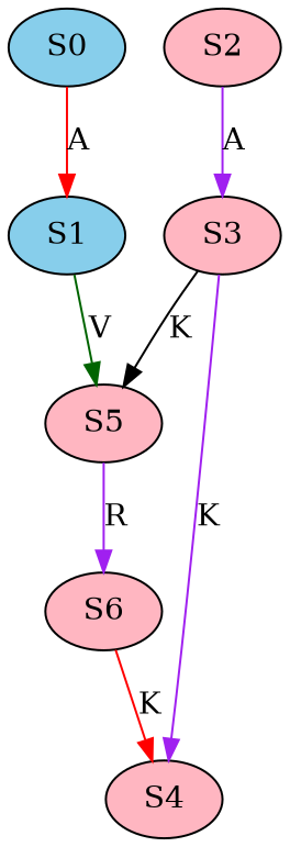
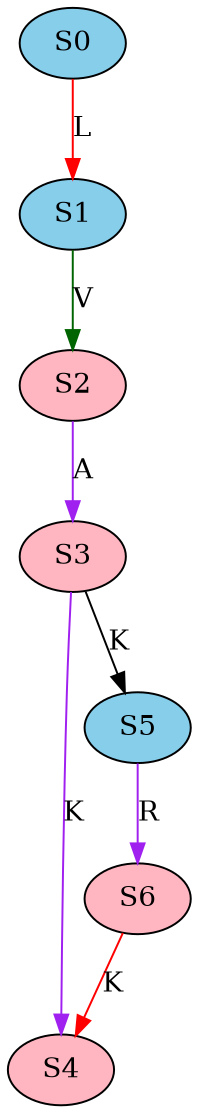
  strict digraph {
    node [fillcolor=lightpink style=filled]
    edge [color=purple]
    S0 [fillcolor=skyblue]
    S1 [fillcolor=skyblue]
    S2
    S3
    S4
-   S5
+   S5 [fillcolor=skyblue]
    S6
-   S0 -> S1 [color=red label=A]
-   S1 -> S5 [color=darkgreen label=V]
+   S0 -> S1 [color=red label=L]
+   S1 -> S2 [color=darkgreen label=V]
    S2 -> S3 [label=A]
    S3 -> S4 [label=K]
    S3 -> S5 [color=black label=K]
    S5 -> S6 [label=R]
    S6 -> S4 [color=red label=K]
  }
